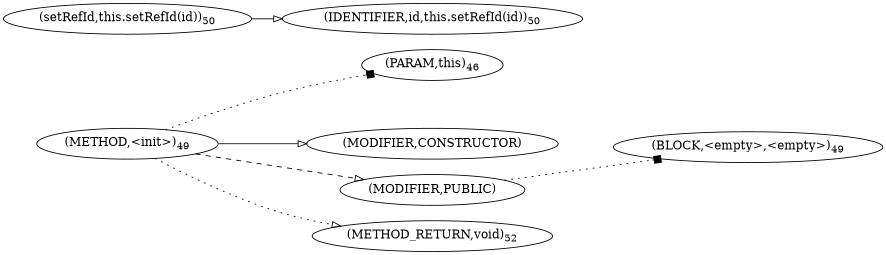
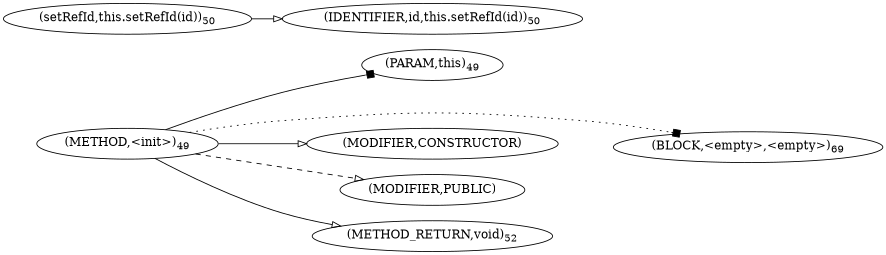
  digraph {
    rankdir=LR
    edge [arrowhead=onormal style=solid]
    n1 [label=<(METHOD,&lt;init&gt;)<SUB>49</SUB>>]
-   n2 [label=<(PARAM,this)<SUB>46</SUB>>]
-   n3 [label=<(BLOCK,&lt;empty&gt;,&lt;empty&gt;)<SUB>49</SUB>>]
+   n2 [label=<(PARAM,this)<SUB>49</SUB>>]
+   n3 [label=<(BLOCK,&lt;empty&gt;,&lt;empty&gt;)<SUB>69</SUB>>]
    n4 [label=<(MODIFIER,CONSTRUCTOR)>]
    n5 [label=<(MODIFIER,PUBLIC)>]
    n6 [label=<(METHOD_RETURN,void)<SUB>52</SUB>>]
    n7 [label=<(setRefId,this.setRefId(id))<SUB>50</SUB>>]
    n8 [label=<(IDENTIFIER,id,this.setRefId(id))<SUB>50</SUB>>]
-   n1 -> n2 [arrowhead=box style=dotted]
-   n5 -> n3 [arrowhead=box style=dotted]
+   n1 -> n2 [arrowhead=box]
+   n1 -> n3 [arrowhead=box style=dotted]
    n1 -> n4
    n1 -> n5 [style=dashed]
-   n1 -> n6 [style=dotted]
+   n1 -> n6
    n7 -> n8
  }
